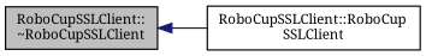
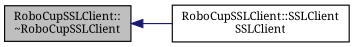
  digraph {
    rankdir=LR
    fontname="Noto Serif"
    node [color=black fontname="Noto Serif" fontsize=10 shape=record style=filled]
    n1 [fillcolor=grey75 fontcolor=black height=0.2 label="RoboCupSSLClient::\l~RoboCupSSLClient" width=0.4]
-   n2 [fillcolor=white height=0.2 label="RoboCupSSLClient::RoboCup\lSSLClient" width=0.4]
+   n2 [fillcolor=white height=0.2 label="RoboCupSSLClient::SSLClient\lSSLClient" width=0.4]
    n1 -> n2 [color=midnightblue dir=back fontname="Noto Serif" fontsize=10 labelfontname=Helvetica labelfontsize=10 style=solid]
  }
